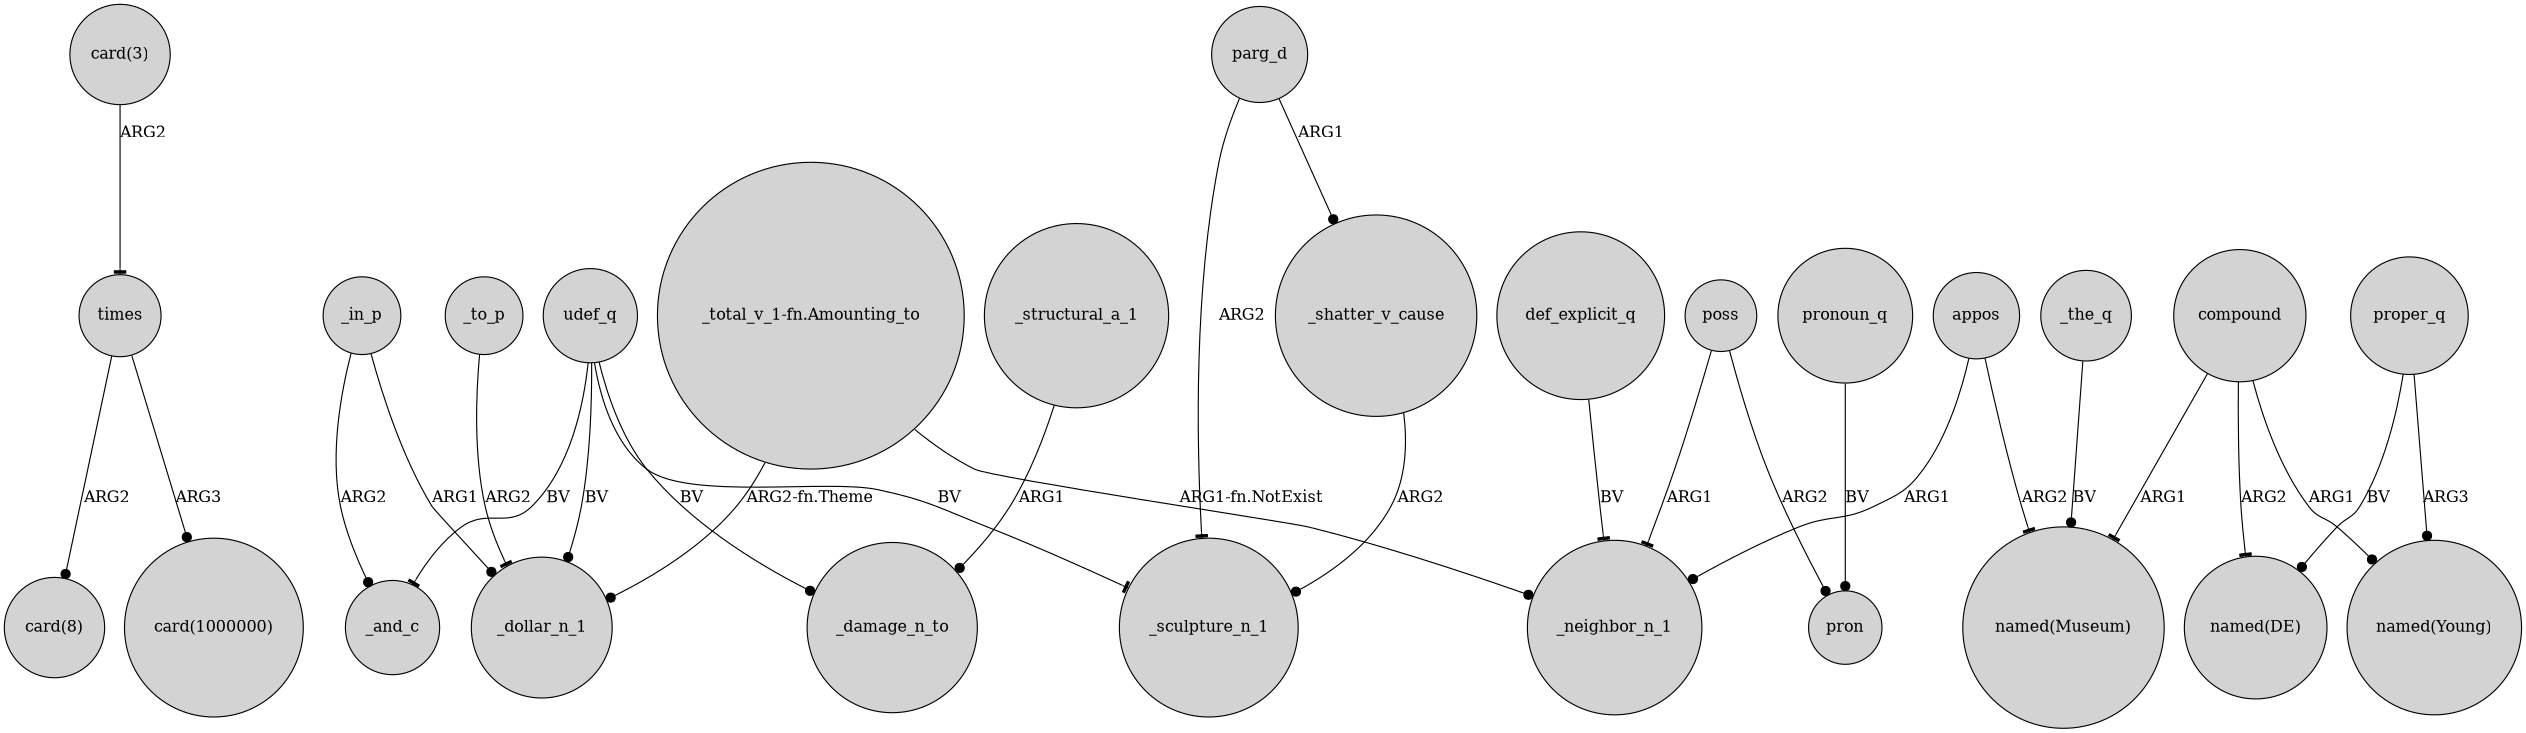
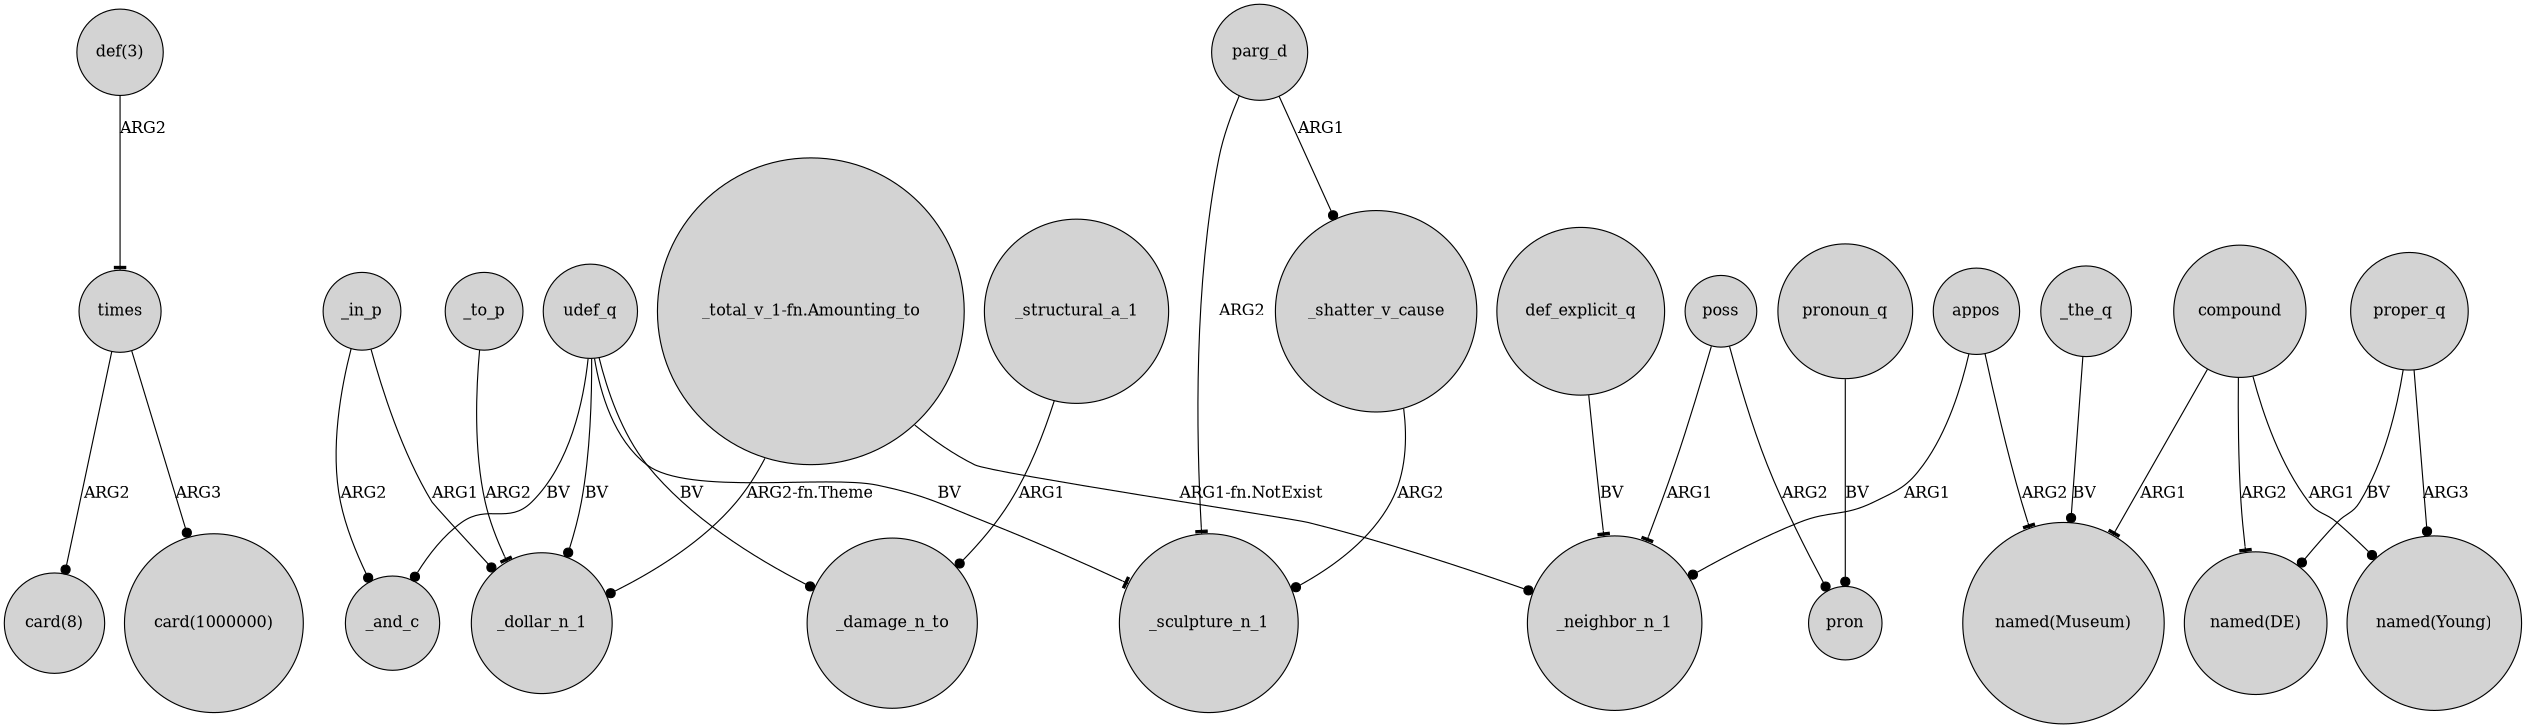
  digraph {
    node [shape=circle style=filled]
    edge [arrowhead=dot]
    n1 [label="card(8)"]
    times
    "card(1000000)"
-   "card(3)"
+   "card(3)" [label="def(3)"]
    _to_p
    _dollar_n_1
    poss
    pron
    _neighbor_n_1
    appos
    "named(Museum)"
    _shatter_v_cause
    _sculpture_n_1
    udef_q
    _damage_n_to
    _and_c
    compound
    "named(Young)"
    "named(DE)"
    pronoun_q
    parg_d
    def_explicit_q
    proper_q
    "_total_v_1-fn.Amounting_to"
    _in_p
    _structural_a_1
    _the_q
    times -> n1 [label=ARG2]
    times -> "card(1000000)" [label=ARG3]
    "card(3)" -> times [arrowhead=tee label=ARG2]
    _to_p -> _dollar_n_1 [arrowhead=tee label=ARG2]
    poss -> pron [label=ARG2]
    poss -> _neighbor_n_1 [arrowhead=tee label=ARG1]
    appos -> _neighbor_n_1 [label=ARG1]
    appos -> "named(Museum)" [arrowhead=tee label=ARG2]
    _shatter_v_cause -> _sculpture_n_1 [label=ARG2]
    udef_q -> _dollar_n_1 [label=BV]
    udef_q -> _sculpture_n_1 [arrowhead=tee label=BV]
    udef_q -> _damage_n_to [label=BV]
-   udef_q -> _and_c [arrowhead=tee label=BV]
+   udef_q -> _and_c [label=BV]
    compound -> "named(Museum)" [arrowhead=tee label=ARG1]
    compound -> "named(Young)" [label=ARG1]
    compound -> "named(DE)" [arrowhead=tee label=ARG2]
    pronoun_q -> pron [label=BV]
    parg_d -> _shatter_v_cause [label=ARG1]
    parg_d -> _sculpture_n_1 [arrowhead=tee label=ARG2]
    def_explicit_q -> _neighbor_n_1 [arrowhead=tee label=BV]
    proper_q -> "named(Young)" [label=ARG3]
    proper_q -> "named(DE)" [label=BV]
    "_total_v_1-fn.Amounting_to" -> _dollar_n_1 [label="ARG2-fn.Theme"]
    "_total_v_1-fn.Amounting_to" -> _neighbor_n_1 [label="ARG1-fn.NotExist"]
    _in_p -> _dollar_n_1 [label=ARG1]
    _in_p -> _and_c [label=ARG2]
    _structural_a_1 -> _damage_n_to [label=ARG1]
    _the_q -> "named(Museum)" [label=BV]
  }
